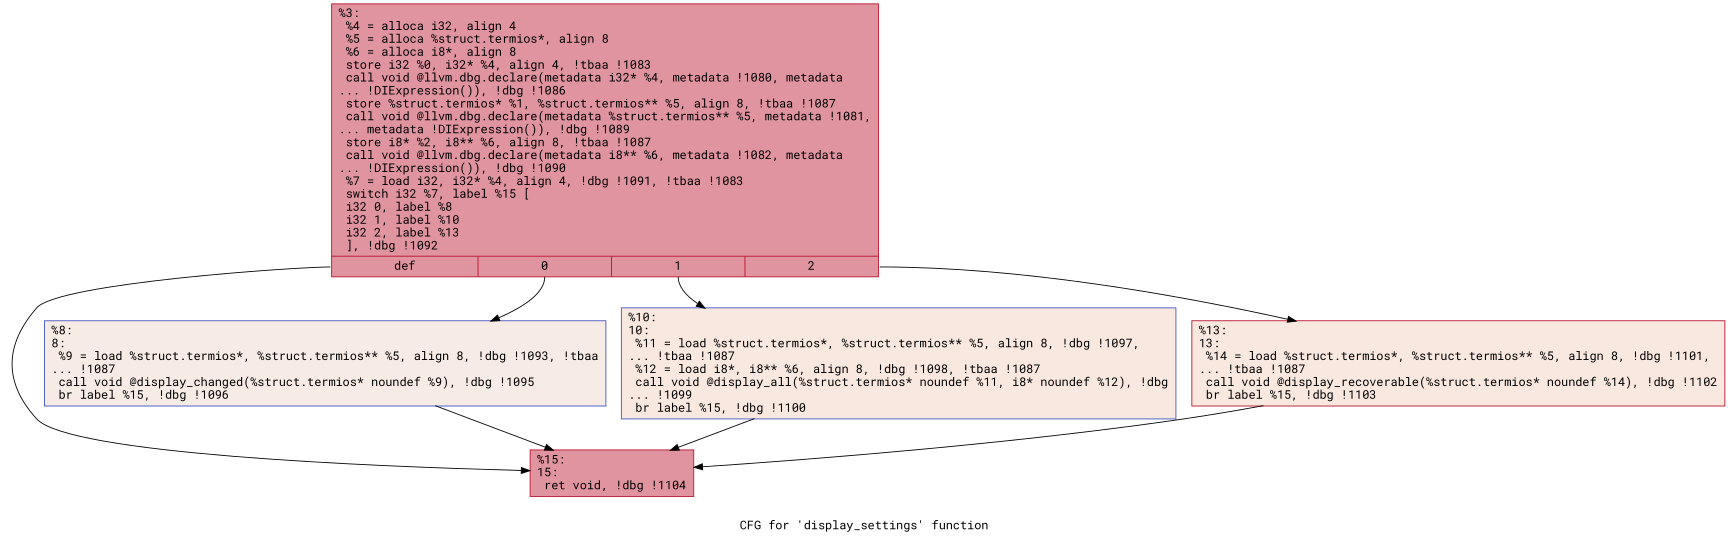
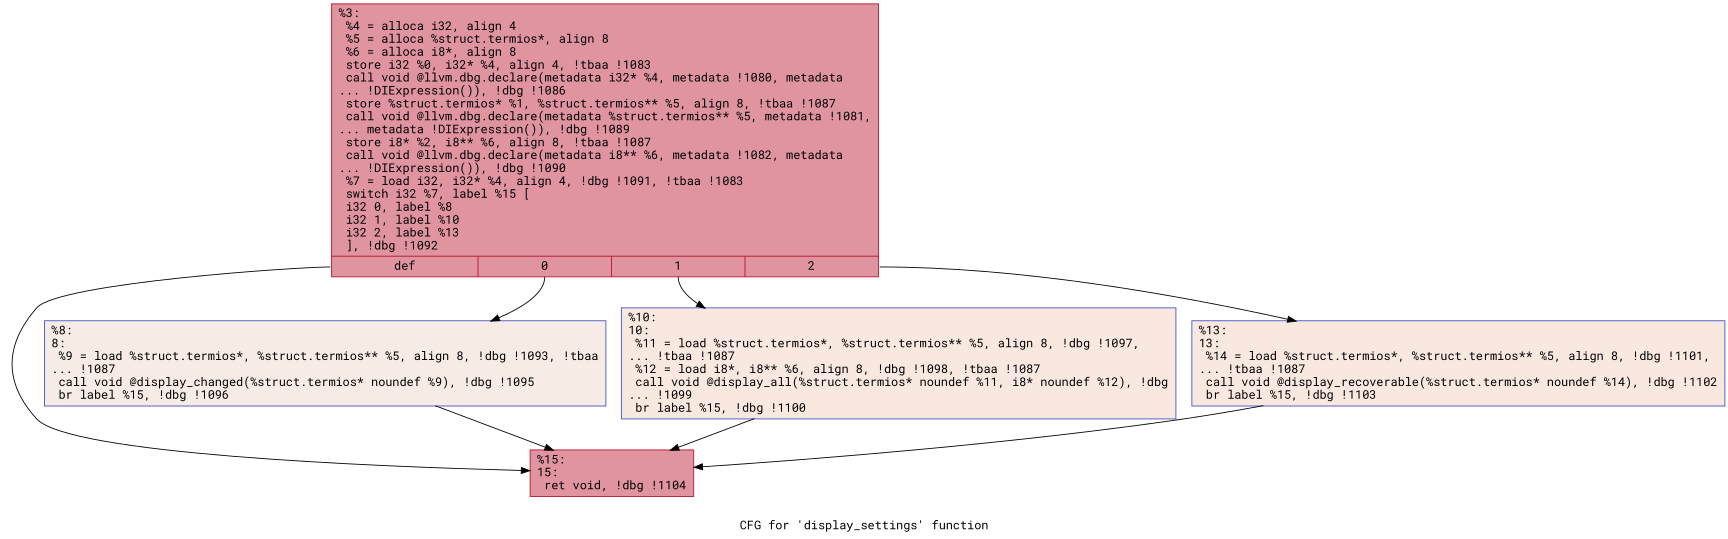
  digraph {
    label="CFG for 'display_settings' function"
    fontname="Roboto Mono"
    node [color="#3d50c3ff" fillcolor="#b70d2870" shape=record style=filled fontname="Roboto Mono"]
    edge [fontname="Roboto Mono"]
    n1 [color="#b70d28ff" label="{%3:\l  %4 = alloca i32, align 4\l  %5 = alloca %struct.termios*, align 8\l  %6 = alloca i8*, align 8\l  store i32 %0, i32* %4, align 4, !tbaa !1083\l  call void @llvm.dbg.declare(metadata i32* %4, metadata !1080, metadata\l... !DIExpression()), !dbg !1086\l  store %struct.termios* %1, %struct.termios** %5, align 8, !tbaa !1087\l  call void @llvm.dbg.declare(metadata %struct.termios** %5, metadata !1081,\l... metadata !DIExpression()), !dbg !1089\l  store i8* %2, i8** %6, align 8, !tbaa !1087\l  call void @llvm.dbg.declare(metadata i8** %6, metadata !1082, metadata\l... !DIExpression()), !dbg !1090\l  %7 = load i32, i32* %4, align 4, !dbg !1091, !tbaa !1083\l  switch i32 %7, label %15 [\l    i32 0, label %8\l    i32 1, label %10\l    i32 2, label %13\l  ], !dbg !1092\l|{<s0>def|<s1>0|<s2>1|<s3>2}}"]
    n2 [color="#b70d28ff" label="{%15:\l15:                                               \l  ret void, !dbg !1104\l}"]
    n3 [fillcolor="#ecd3c570" label="{%8:\l8:                                                \l  %9 = load %struct.termios*, %struct.termios** %5, align 8, !dbg !1093, !tbaa\l... !1087\l  call void @display_changed(%struct.termios* noundef %9), !dbg !1095\l  br label %15, !dbg !1096\l}"]
    n4 [fillcolor="#f1ccb870" label="{%10:\l10:                                               \l  %11 = load %struct.termios*, %struct.termios** %5, align 8, !dbg !1097,\l... !tbaa !1087\l  %12 = load i8*, i8** %6, align 8, !dbg !1098, !tbaa !1087\l  call void @display_all(%struct.termios* noundef %11, i8* noundef %12), !dbg\l... !1099\l  br label %15, !dbg !1100\l}"]
-   n5 [color="#b70d28ff" fillcolor="#f1ccb870" label="{%13:\l13:                                               \l  %14 = load %struct.termios*, %struct.termios** %5, align 8, !dbg !1101,\l... !tbaa !1087\l  call void @display_recoverable(%struct.termios* noundef %14), !dbg !1102\l  br label %15, !dbg !1103\l}"]
+   n5 [fillcolor="#f1ccb870" label="{%13:\l13:                                               \l  %14 = load %struct.termios*, %struct.termios** %5, align 8, !dbg !1101,\l... !tbaa !1087\l  call void @display_recoverable(%struct.termios* noundef %14), !dbg !1102\l  br label %15, !dbg !1103\l}"]
    n1 -> n2 [tailport=s0]
    n1 -> n3 [tailport=s1]
    n1 -> n4 [tailport=s2]
    n1 -> n5 [tailport=s3]
    n3 -> n2
    n4 -> n2
    n5 -> n2
  }
